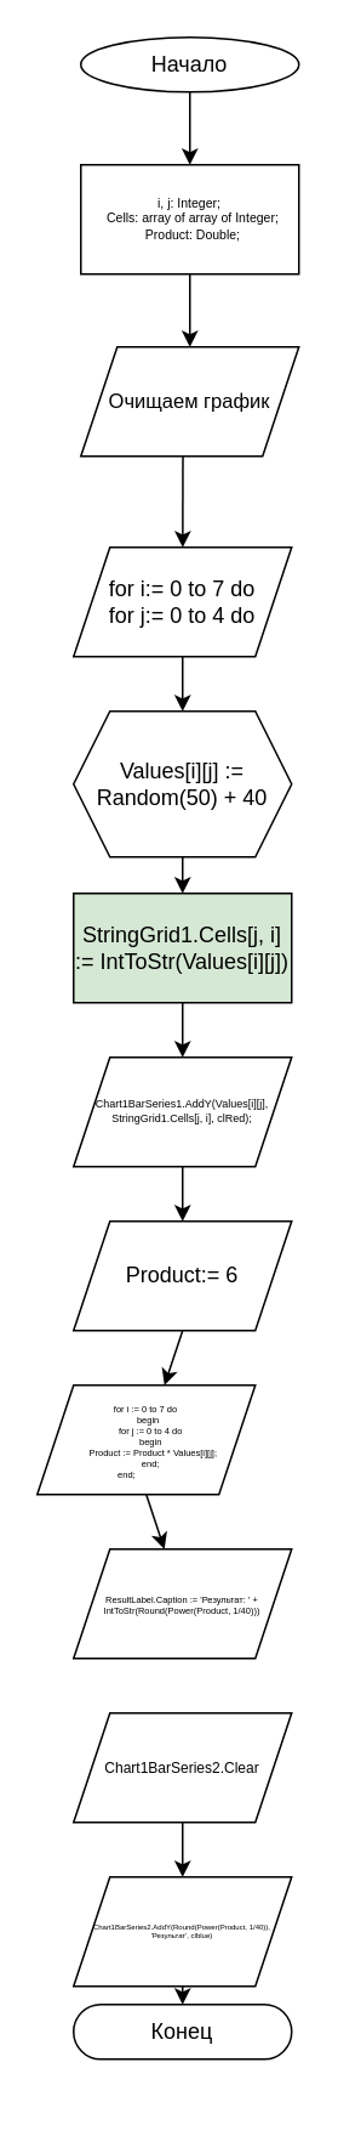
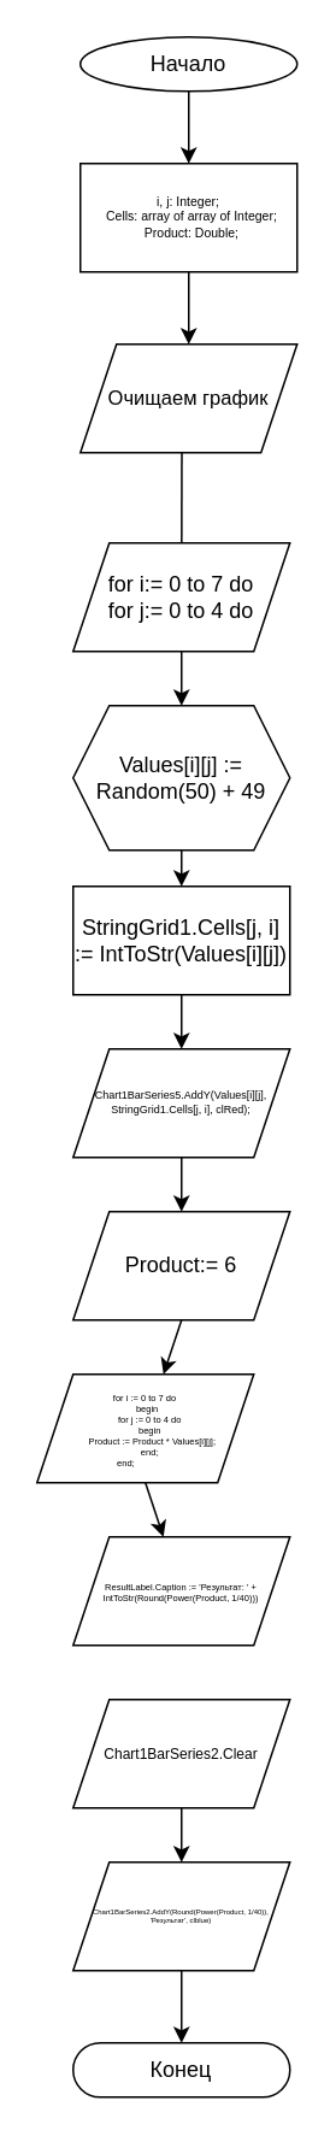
  <mxCell id="0" />
  <mxCell id="1" parent="0" />
  <mxCell id="2" value="Начало" style="ellipse;whiteSpace=wrap;html=1;arcSize=50;" vertex="1" parent="1"><mxGeometry x="44" y="20" width="120" height="30" as="geometry" /></mxCell>
  <mxCell id="3" value="" style="endArrow=classic;html=1;rounded=0;exitX=0.5;exitY=1;exitDx=0;exitDy=0;entryX=0.5;entryY=0;entryDx=0;entryDy=0;" edge="1" parent="1" source="2" target="4"><mxGeometry width="50" height="50" relative="1" as="geometry"><mxPoint x="94" y="120" as="sourcePoint" /><mxPoint x="104" y="90" as="targetPoint" /></mxGeometry></mxCell>
  <mxCell id="4" value="" style="rounded=0;whiteSpace=wrap;html=1;" vertex="1" parent="1"><mxGeometry x="44" y="90" width="120" height="60" as="geometry" /></mxCell>
  <mxCell id="5" value="i, j: Integer;&#10;  Cells: array of array of Integer;&#10;  Product: Double;" style="text;whiteSpace=wrap;strokeWidth=2;fontSize=7;align=center;verticalAlign=middle;" vertex="1" parent="1"><mxGeometry x="44" y="90" width="120" height="60" as="geometry" /></mxCell>
  <mxCell id="6" value="" style="endArrow=classic;html=1;rounded=0;exitX=0.5;exitY=1;exitDx=0;exitDy=0;" edge="1" parent="1" source="5" target="7"><mxGeometry width="50" height="50" relative="1" as="geometry"><mxPoint x="94" y="170" as="sourcePoint" /><mxPoint x="104" y="190" as="targetPoint" /></mxGeometry></mxCell>
  <mxCell id="7" value="Очищаем график" style="shape=parallelogram;perimeter=parallelogramPerimeter;whiteSpace=wrap;html=1;fixedSize=1;fontSize=11;" vertex="1" parent="1"><mxGeometry x="44" y="190" width="120" height="60" as="geometry" /></mxCell>
- <mxCell id="8" value="" style="endArrow=classic;html=1;rounded=0;exitX=0.468;exitY=0.997;exitDx=0;exitDy=0;exitPerimeter=0;" edge="1" parent="1" source="7" target="9"><mxGeometry width="50" height="50" relative="1" as="geometry"><mxPoint x="64" y="290" as="sourcePoint" /><mxPoint x="100" y="290" as="targetPoint" /></mxGeometry></mxCell>
+ <mxCell id="8" value="" style="endArrow=none;html=1;rounded=0;exitX=0.468;exitY=0.997;exitDx=0;exitDy=0;exitPerimeter=0;" edge="1" parent="1" source="7" target="9"><mxGeometry width="50" height="50" relative="1" as="geometry"><mxPoint x="64" y="290" as="sourcePoint" /><mxPoint x="100" y="290" as="targetPoint" /></mxGeometry></mxCell>
  <mxCell id="9" value="for i:= 0 to 7 do&lt;br&gt;for j:= 0 to 4 do" style="shape=parallelogram;perimeter=parallelogramPerimeter;whiteSpace=wrap;html=1;fixedSize=1;" vertex="1" parent="1"><mxGeometry x="40" y="300" width="120" height="60" as="geometry" /></mxCell>
  <mxCell id="10" value="" style="endArrow=classic;html=1;rounded=0;exitX=0.5;exitY=1;exitDx=0;exitDy=0;entryX=0.5;entryY=0;entryDx=0;entryDy=0;" edge="1" parent="1" source="9" target="25"><mxGeometry width="50" height="50" relative="1" as="geometry"><mxPoint x="94" y="380" as="sourcePoint" /><mxPoint x="143.615" y="391.154" as="targetPoint" /></mxGeometry></mxCell>
  <mxCell id="11" value="" style="endArrow=classic;html=1;rounded=0;exitX=0.5;exitY=1;exitDx=0;exitDy=0;" edge="1" parent="1" source="25"><mxGeometry width="50" height="50" relative="1" as="geometry"><mxPoint x="184" y="450" as="sourcePoint" /><mxPoint x="100" y="490" as="targetPoint" /></mxGeometry></mxCell>
  <mxCell id="12" value="" style="endArrow=classic;html=1;rounded=0;exitX=0.5;exitY=1;exitDx=0;exitDy=0;" edge="1" parent="1" target="13"><mxGeometry width="50" height="50" relative="1" as="geometry"><mxPoint x="100" y="550" as="sourcePoint" /><mxPoint x="100" y="580" as="targetPoint" /></mxGeometry></mxCell>
- <mxCell id="13" value="Chart1BarSeries1.AddY(Values[i][j], StringGrid1.Cells[j, i], clRed);" style="shape=parallelogram;perimeter=parallelogramPerimeter;whiteSpace=wrap;html=1;fixedSize=1;fontSize=6;" vertex="1" parent="1"><mxGeometry x="40" y="580" width="120" height="60" as="geometry" /></mxCell>
+ <mxCell id="13" value="Chart1BarSeries5.AddY(Values[i][j], StringGrid1.Cells[j, i], clRed);" style="shape=parallelogram;perimeter=parallelogramPerimeter;whiteSpace=wrap;html=1;fixedSize=1;fontSize=6;" vertex="1" parent="1"><mxGeometry x="40" y="580" width="120" height="60" as="geometry" /></mxCell>
  <mxCell id="14" value="" style="endArrow=classic;html=1;rounded=0;exitX=0.5;exitY=1;exitDx=0;exitDy=0;" edge="1" parent="1" source="13" target="15"><mxGeometry width="50" height="50" relative="1" as="geometry"><mxPoint x="74" y="680" as="sourcePoint" /><mxPoint x="100" y="700" as="targetPoint" /></mxGeometry></mxCell>
  <mxCell id="15" value="Product:= 6" style="shape=parallelogram;perimeter=parallelogramPerimeter;whiteSpace=wrap;html=1;fixedSize=1;" vertex="1" parent="1"><mxGeometry x="40" y="670" width="120" height="60" as="geometry" /></mxCell>
  <mxCell id="16" value="" style="endArrow=classic;html=1;rounded=0;exitX=0.5;exitY=1;exitDx=0;exitDy=0;" edge="1" parent="1" source="15" target="17"><mxGeometry width="50" height="50" relative="1" as="geometry"><mxPoint x="74" y="760" as="sourcePoint" /><mxPoint x="100" y="770" as="targetPoint" /></mxGeometry></mxCell>
  <mxCell id="17" value="&lt;div style=&quot;font-size: 5px;&quot;&gt;for i := 0 to 7 do&lt;/div&gt;&lt;div style=&quot;font-size: 5px;&quot;&gt;&amp;nbsp; begin&lt;/div&gt;&lt;div style=&quot;font-size: 5px;&quot;&gt;&amp;nbsp; &amp;nbsp; for j := 0 to 4 do&lt;/div&gt;&lt;div style=&quot;font-size: 5px;&quot;&gt;&amp;nbsp; &amp;nbsp; begin&lt;/div&gt;&lt;div style=&quot;font-size: 5px;&quot;&gt;&amp;nbsp; &amp;nbsp; &amp;nbsp; Product := Product * Values[i][j];&lt;/div&gt;&lt;div style=&quot;font-size: 5px;&quot;&gt;&amp;nbsp; &amp;nbsp; end;&lt;/div&gt;&lt;div style=&quot;font-size: 5px;&quot;&gt;&amp;nbsp; end;&amp;nbsp; &amp;nbsp; &amp;nbsp; &amp;nbsp; &amp;nbsp; &amp;nbsp; &amp;nbsp; &amp;nbsp; &amp;nbsp;&lt;/div&gt;" style="shape=parallelogram;perimeter=parallelogramPerimeter;whiteSpace=wrap;html=1;fixedSize=1;fontSize=5;" vertex="1" parent="1"><mxGeometry x="20" y="760" width="120" height="60" as="geometry" /></mxCell>
  <mxCell id="18" value="" style="endArrow=classic;html=1;rounded=0;exitX=0.5;exitY=1;exitDx=0;exitDy=0;" edge="1" parent="1" source="17" target="19"><mxGeometry width="50" height="50" relative="1" as="geometry"><mxPoint x="74" y="860" as="sourcePoint" /><mxPoint x="104" y="850" as="targetPoint" /></mxGeometry></mxCell>
  <mxCell id="19" value="ResultLabel.Caption := 'Результат: ' + IntToStr(Round(Power(Product, 1/40)))" style="shape=parallelogram;perimeter=parallelogramPerimeter;whiteSpace=wrap;html=1;fixedSize=1;fontSize=5;" vertex="1" parent="1"><mxGeometry x="40" y="850" width="120" height="60" as="geometry" /></mxCell>
  <mxCell id="20" value="Chart1BarSeries2.Clear" style="shape=parallelogram;perimeter=parallelogramPerimeter;whiteSpace=wrap;html=1;fixedSize=1;fontSize=8;" vertex="1" parent="1"><mxGeometry x="40" y="940" width="120" height="60" as="geometry" /></mxCell>
  <mxCell id="21" value="" style="endArrow=classic;html=1;rounded=0;exitX=0.5;exitY=1;exitDx=0;exitDy=0;" edge="1" parent="1" source="20" target="22"><mxGeometry width="50" height="50" relative="1" as="geometry"><mxPoint x="74" y="1060" as="sourcePoint" /><mxPoint x="104" y="1030" as="targetPoint" /></mxGeometry></mxCell>
  <mxCell id="22" value="Chart1BarSeries2.AddY(Round(Power(Product, 1/40)), 'Результат', clblue)" style="shape=parallelogram;perimeter=parallelogramPerimeter;whiteSpace=wrap;html=1;fixedSize=1;fontSize=4;" vertex="1" parent="1"><mxGeometry x="40" y="1030" width="120" height="60" as="geometry" /></mxCell>
  <mxCell id="23" value="" style="endArrow=classic;html=1;rounded=0;exitX=0.5;exitY=1;exitDx=0;exitDy=0;entryX=0.5;entryY=0;entryDx=0;entryDy=0;" edge="1" parent="1" source="22" target="24"><mxGeometry width="50" height="50" relative="1" as="geometry"><mxPoint x="74" y="1180" as="sourcePoint" /><mxPoint x="94" y="1130" as="targetPoint" /></mxGeometry></mxCell>
- <mxCell id="24" value="Конец" style="rounded=1;whiteSpace=wrap;html=1;arcSize=50;" vertex="1" parent="1"><mxGeometry x="40" y="1100" width="120" height="30" as="geometry" /></mxCell>
- <mxCell id="25" value="Values[i][j] := Random(50) + 40" style="shape=hexagon;perimeter=hexagonPerimeter2;whiteSpace=wrap;html=1;fixedSize=1;" vertex="1" parent="1"><mxGeometry x="40" y="390" width="120" height="80" as="geometry" /></mxCell>
- <mxCell id="26" value="StringGrid1.Cells[j, i] := IntToStr(Values[i][j])" style="rounded=0;whiteSpace=wrap;html=1;fillColor=#d5e8d4;" vertex="1" parent="1"><mxGeometry x="40" y="490" width="120" height="60" as="geometry" /></mxCell>
+ <mxCell id="24" value="Конец" style="rounded=1;whiteSpace=wrap;html=1;arcSize=50;" vertex="1" parent="1"><mxGeometry x="40" y="1130" width="120" height="30" as="geometry" /></mxCell>
+ <mxCell id="25" value="Values[i][j] := Random(50) + 49" style="shape=hexagon;perimeter=hexagonPerimeter2;whiteSpace=wrap;html=1;fixedSize=1;" vertex="1" parent="1"><mxGeometry x="40" y="390" width="120" height="80" as="geometry" /></mxCell>
+ <mxCell id="26" value="StringGrid1.Cells[j, i] := IntToStr(Values[i][j])" style="rounded=0;whiteSpace=wrap;html=1;" vertex="1" parent="1"><mxGeometry x="40" y="490" width="120" height="60" as="geometry" /></mxCell>
